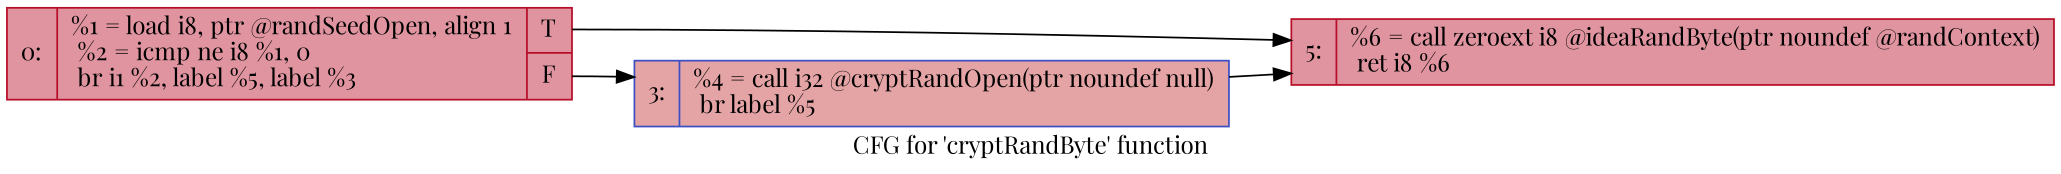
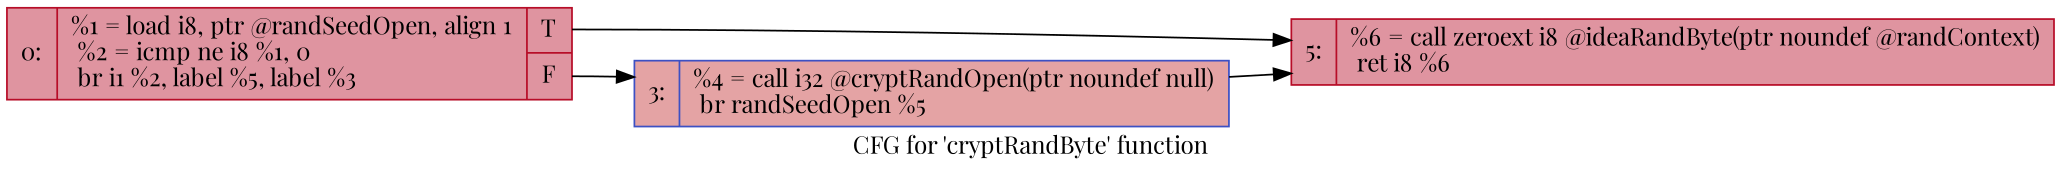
  digraph {
    label="CFG for 'cryptRandByte' function"
    rankdir=LR
    fontname="Playfair Display"
    node [color="#b70d28ff" fillcolor="#b70d2870" fontname="Playfair Display" shape=record style=filled]
    edge [fontname="Playfair Display"]
    n1 [label="{0:\l|  %1 = load i8, ptr @randSeedOpen, align 1\l  %2 = icmp ne i8 %1, 0\l  br i1 %2, label %5, label %3\l|{<s0>T|<s1>F}}"]
    n2 [label="{5:\l|  %6 = call zeroext i8 @ideaRandByte(ptr noundef @randContext)\l  ret i8 %6\l}"]
-   n3 [color="#3d50c3ff" fillcolor="#c32e3170" label="{3:\l|  %4 = call i32 @cryptRandOpen(ptr noundef null)\l  br label %5\l}"]
+   n3 [color="#3d50c3ff" fillcolor="#c32e3170" label="{3:\l|  %4 = call i32 @cryptRandOpen(ptr noundef null)\l  br randSeedOpen %5\l}"]
    n1 -> n2 [tailport=s0]
    n1 -> n3 [tailport=s1]
    n3 -> n2
  }
